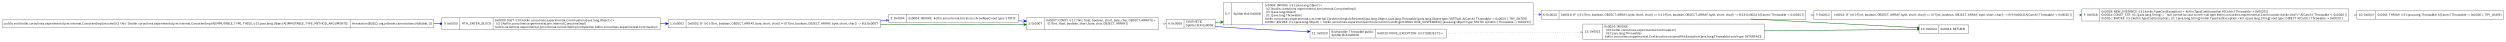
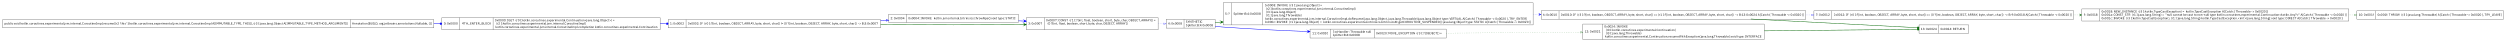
  digraph {
    fontname="IBM Plex Sans"
    rankdir=LR
    node [fontname="IBM Plex Sans" shape=record]
    edge [arrowhead=vee color=blue fontname="IBM Plex Sans" style=bold]
    n1 [label="{0\:\ 0x0000|MTH_ENTER_BLOCK\l|0x0000: IGET  (r0 I:kotlin.coroutines.experimental.Continuation\<java.lang.Object\>) = \l  (r2 I:kotlin.coroutines.experimental.jvm.internal.CoroutineImpl)\l kotlin.coroutines.experimental.jvm.internal.CoroutineImpl.completion kotlin.coroutines.experimental.Continuation \l}"]
    n2 [label="{1\:\ 0x0002|0x0002: IF  (r0 I:?[int, boolean, OBJECT, ARRAY, byte, short, char]) != (0 ?[int, boolean, OBJECT, ARRAY, byte, short, char])  \-\> B:3:0x0007 \l}"]
    n3 [label="{2\:\ 0x0004|0x0004: INVOKE   kotlin.jvm.internal.Intrinsics.throwNpe():void type: STATIC \l}"]
    n4 [label="{3\:\ 0x0007|0x0007: CONST  (r1 I:?[int, float, boolean, short, byte, char, OBJECT, ARRAY]) = \l  (0 ?[int, float, boolean, short, byte, char, OBJECT, ARRAY])\l \l}"]
    n5 [label="{4\:\ 0x0008|SYNTHETIC\lSplitter:B:4:0x0008\l}"]
    n6 [label="{5\:\ ?|Splitter:B:4:0x0008\l|0x0008: INVOKE  (r3 I:java.lang.Object) = \l  (r2 I:kotlin.coroutines.experimental.jvm.internal.CoroutineImpl)\l  (r3 I:java.lang.Object)\l  (r1 I:java.lang.Throwable)\l kotlin.coroutines.experimental.jvm.internal.CoroutineImpl.doResume(java.lang.Object, java.lang.Throwable):java.lang.Object type: VIRTUAL A[Catch:\{ Throwable \-\> 0x0020 \}, TRY_ENTER]\l0x000c: INVOKE  (r1 I:java.lang.Object) =  kotlin.coroutines.experimental.intrinsics.IntrinsicsKt.getCOROUTINE_SUSPENDED():java.lang.Object type: STATIC A[Catch:\{ Throwable \-\> 0x0020 \}]\l}"]
-   n7 [label="{11\:\ 0x0020|ExcHandler: Throwable public\lSplitter:B:4:0x0008\l|0x0020: MOVE_EXCEPTION  (r3 I:?[OBJECT]) =  \l}"]
+   n7 [label="{11\:\ 0x0020|ExcHandler: Throwable null\lSplitter:B:4:0x0008\l|0x0020: MOVE_EXCEPTION  (r3 I:?[OBJECT]) =  \l}"]
    n8 [label="{6\:\ 0x0010|0x0010: IF  (r3 I:?[int, boolean, OBJECT, ARRAY, byte, short, char]) == (r1 I:?[int, boolean, OBJECT, ARRAY, byte, short, char])  \-\> B:13:0x0024 A[Catch:\{ Throwable \-\> 0x0020 \}]\l}"]
    n9 [label="{12\:\ 0x0021|0x0024: INVOKE  \l  (r0 I:kotlin.coroutines.experimental.Continuation)\l  (r3 I:java.lang.Throwable)\l kotlin.coroutines.experimental.Continuation.resumeWithException(java.lang.Throwable):void type: INTERFACE \l}"]
    n10 [label="{7\:\ 0x0012|0x0012: IF  (r0 I:?[int, boolean, OBJECT, ARRAY, byte, short, char]) == (0 ?[int, boolean, OBJECT, ARRAY, byte, short, char])  \-\> B:9:0x0018 A[Catch:\{ Throwable \-\> 0x0020 \}]\l}"]
    n11 [label="{13\:\ 0x0024|0x0024: RETURN   \l}"]
    n12 [label="{9\:\ 0x0018|0x0018: NEW_INSTANCE  (r3 I:kotlin.TypeCastException) =  kotlin.TypeCastException A[Catch:\{ Throwable \-\> 0x0020 \}]\l0x001a: CONST_STR  (r1 I:java.lang.String) =  \"null cannot be cast to non\-null type kotlin.coroutines.experimental.Continuation\<kotlin.Any?\>\" A[Catch:\{ Throwable \-\> 0x0020 \}]\l0x001c: INVOKE  (r3 I:kotlin.TypeCastException), (r1 I:java.lang.String) kotlin.TypeCastException.\<init\>(java.lang.String):void type: DIRECT A[Catch:\{ Throwable \-\> 0x0020 \}]\l}"]
    n13 [label="{10\:\ 0x001f|0x001f: THROW  (r3 I:java.lang.Throwable) A[Catch:\{ Throwable \-\> 0x0020 \}, TRY_LEAVE]\l}"]
    n14 [label="{public void kotlin.coroutines.experimental.jvm.internal.CoroutineImpl.resume((r2 'this' I:kotlin.coroutines.experimental.jvm.internal.CoroutineImpl A[IMMUTABLE_TYPE, THIS]), (r3 I:java.lang.Object A[IMMUTABLE_TYPE, METHOD_ARGUMENT]))  | Annotation[BUILD, org.jetbrains.annotations.Nullable, \{\}]\l}"]
-   n1 -> n2
+   n1 -> n2 [arrowhead=dot]
    n2 -> n3 [arrowhead=onormal]
    n2 -> n4 [color=darkgreen]
    n3 -> n4
    n4 -> n5 [arrowhead=onormal style=dotted]
    n5 -> n6 [color=darkgreen]
    n5 -> n7
    n6 -> n8 [style=dotted]
    n7 -> n9 [arrowhead=onormal color=darkgreen style=dotted]
    n8 -> n10 [arrowhead=onormal style=dotted]
    n8 -> n11 [arrowhead=dot color=darkgreen]
    n9 -> n11 [arrowhead=dot color=darkgreen]
    n10 -> n12 [color=darkgreen style=dotted]
    n12 -> n13 [arrowhead=onormal color=darkgreen style=dotted]
    n14 -> n1 [arrowhead=dot]
  }
